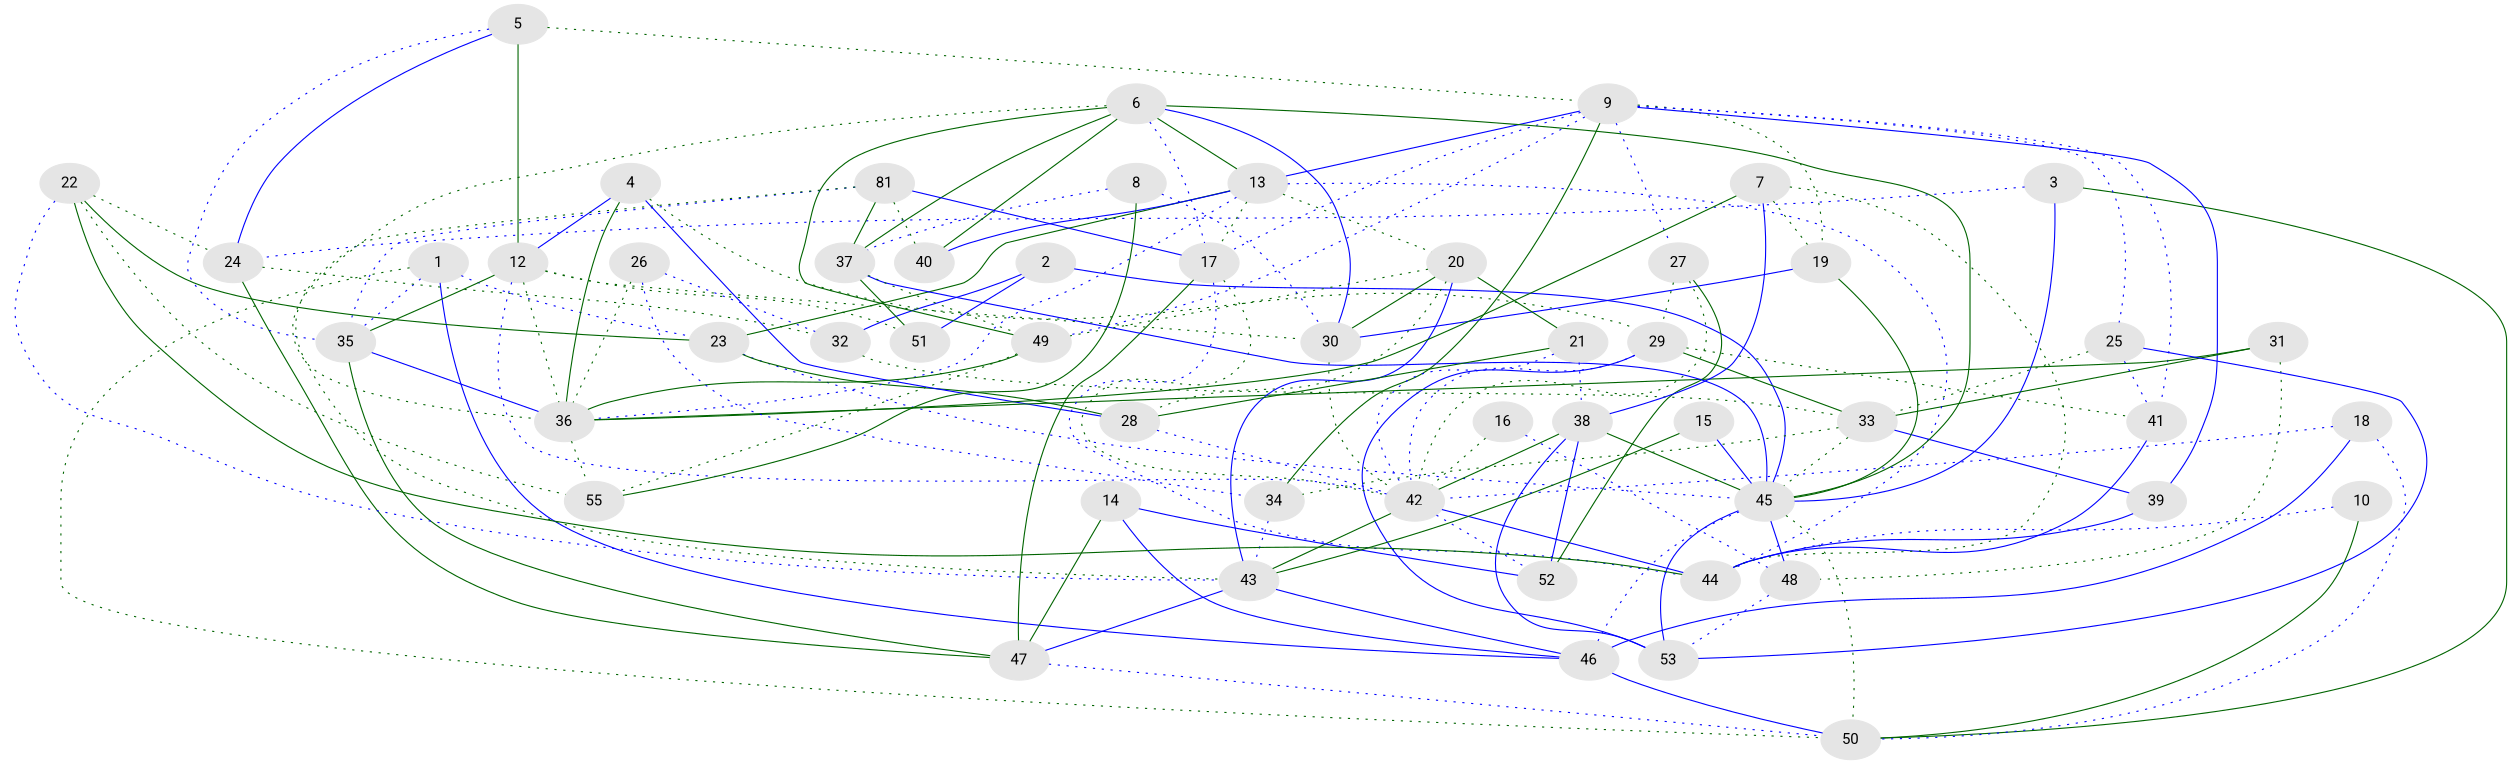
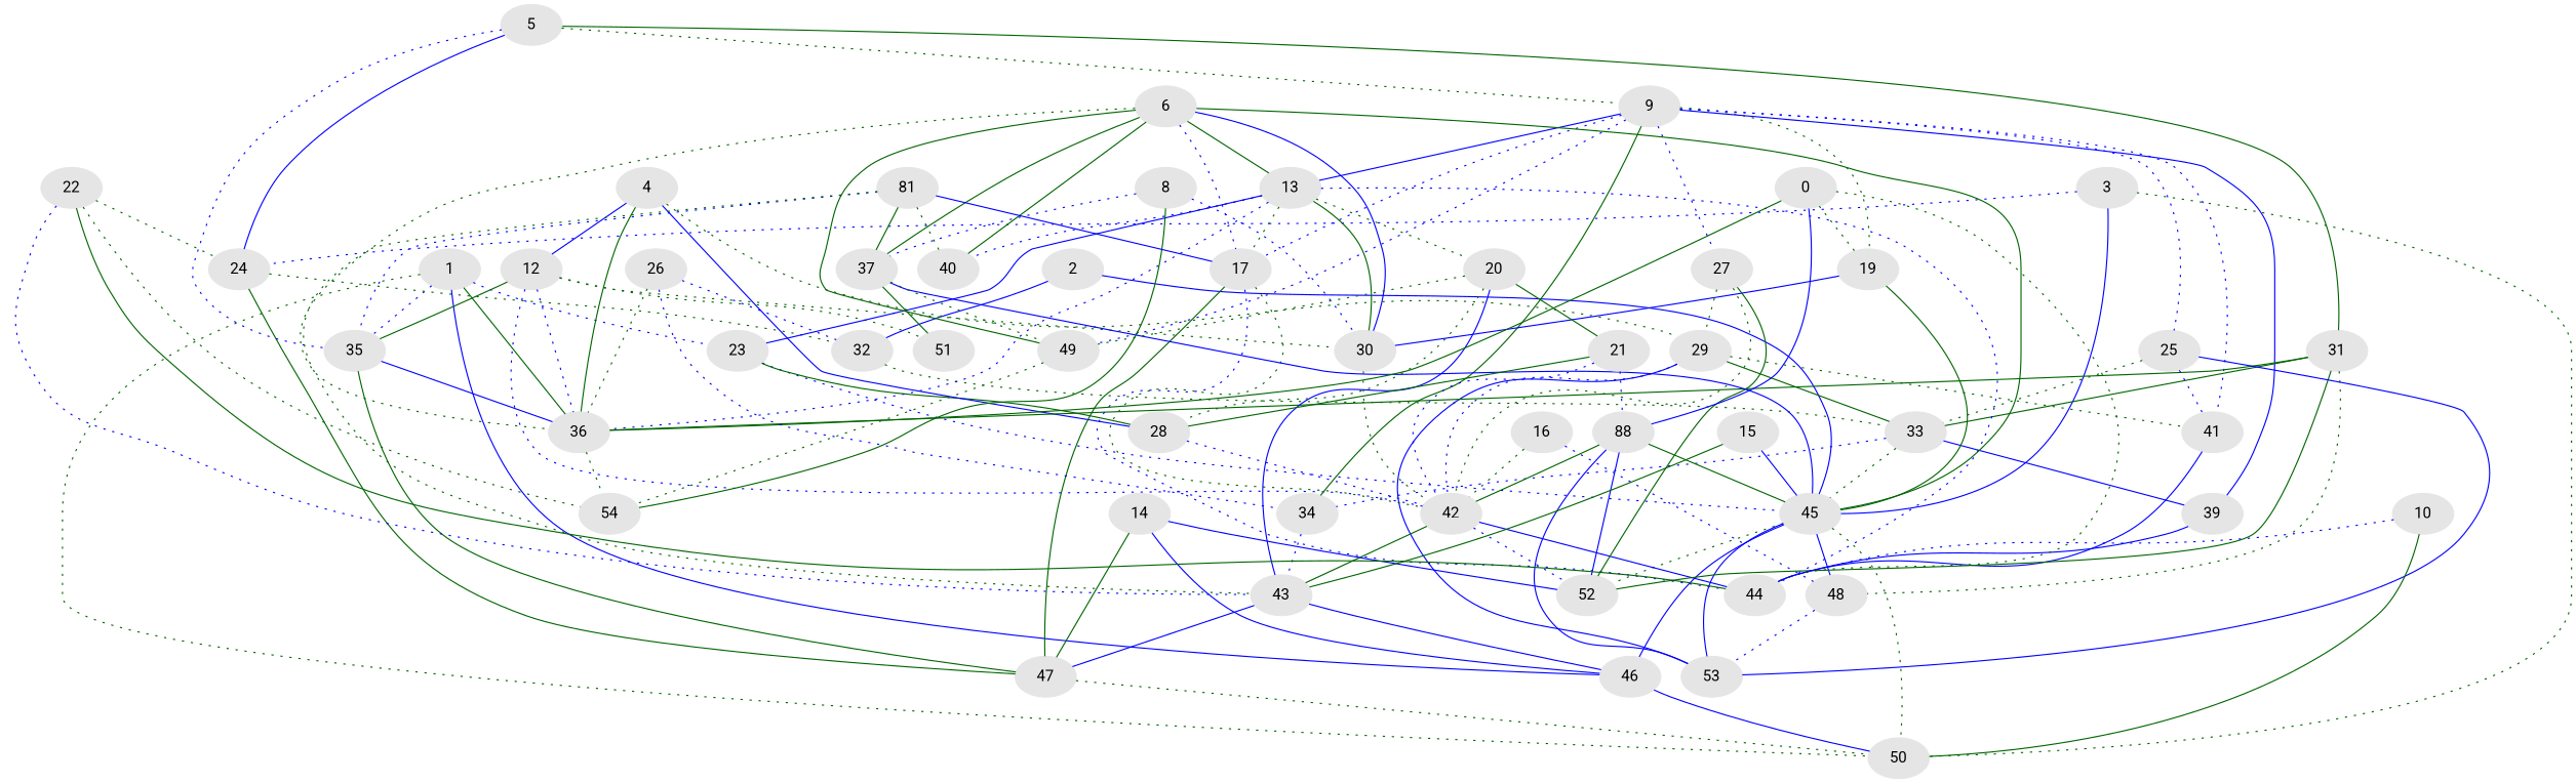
  graph {
    fontname=Roboto
    node [color=gray90 fontname=Roboto style=filled]
    edge [color=darkgreen fontname=Roboto style=solid weight=1.0]
    1
    23
    35
    36
    46
    50
    45
    28
    47
-   54 [label=55]
+   54
    2
    32
    51
    33
    52
    48
    53
    3
    24
    4
    12
    29
    30
    42
    41
    5
    9
    31
    13
    17
    49
    19
    25
    27
    34
    39
    6
    37
    40
    44
    20
-   7
-   38
+   7 [label=0]
+   38 [label=88]
    8
    43
    10
    n47 [label=81]
    21
    14
    15
    16
-   18
    22
    26
    1 -- 23 [color=blue style=dotted]
    1 -- 35 [color=blue style=dotted weight=2.0]
-   49 -- 36
+   1 -- 36
    1 -- 46 [color=blue]
    1 -- 50 [style=dotted]
    23 -- 45 [color=blue style=dotted]
    23 -- 28
    35 -- 36 [color=blue]
    35 -- 47
    36 -- 54 [style=dotted]
    46 -- 50 [color=blue]
-   45 -- 46 [color=blue style=dotted weight=2.0]
+   45 -- 46 [color=blue weight=2.0]
    45 -- 50 [style=dotted]
+   45 -- 52 [style=dotted]
    45 -- 48 [color=blue]
    45 -- 53 [color=blue]
    28 -- 42 [color=blue style=dotted]
-   47 -- 50 [color=blue style=dotted]
+   47 -- 50 [style=dotted]
    2 -- 45 [color=blue]
    2 -- 32 [color=blue]
-   2 -- 51 [color=blue]
    32 -- 33 [style=dotted]
    33 -- 45 [style=dotted]
-   33 -- 34 [style=dotted]
+   33 -- 34 [color=blue style=dotted]
    33 -- 39 [color=blue]
    48 -- 53 [color=blue style=dotted]
-   3 -- 50
+   3 -- 50 [style=dotted]
    3 -- 45 [color=blue]
    3 -- 24 [color=blue style=dotted]
    24 -- 47
    24 -- 32 [style=dotted]
    4 -- 36
    4 -- 28 [color=blue]
    4 -- 12 [color=blue]
    4 -- 29 [style=dotted]
    12 -- 35
-   12 -- 36 [style=dotted]
+   12 -- 36 [color=blue style=dotted]
    12 -- 51 [style=dotted]
    12 -- 30 [style=dotted]
    12 -- 42 [color=blue style=dotted]
    29 -- 33
    29 -- 53 [color=blue]
    29 -- 42 [color=blue style=dotted]
    29 -- 41 [style=dotted weight=2.0]
    30 -- 42 [style=dotted]
    42 -- 52 [color=blue style=dotted]
    42 -- 44 [color=blue weight=3.0]
    42 -- 43
    41 -- 44 [color=blue]
    5 -- 35 [color=blue style=dotted]
    5 -- 24 [color=blue]
    5 -- 9 [style=dotted]
-   5 -- 12
+   5 -- 31
    9 -- 41 [color=blue style=dotted]
    9 -- 13 [color=blue]
    9 -- 17 [color=blue style=dotted]
    9 -- 49 [color=blue style=dotted]
    9 -- 19 [style=dotted]
    9 -- 25 [color=blue style=dotted]
    9 -- 27 [color=blue style=dotted]
    9 -- 34
    9 -- 39 [color=blue]
    31 -- 36
    31 -- 33
+   31 -- 52
    31 -- 48 [style=dotted]
-   13 -- 23
+   13 -- 23 [color=blue]
    13 -- 36 [color=blue style=dotted]
    13 -- 17 [style=dotted]
-   13 -- 40 [color=blue]
+   13 -- 40 [color=blue style=dotted]
    13 -- 44 [color=blue style=dotted]
    13 -- 20 [style=dotted]
    17 -- 47
    17 -- 42 [style=dotted]
    17 -- 44 [color=blue style=dotted]
    49 -- 54 [style=dotted]
    19 -- 45
    19 -- 30 [color=blue]
    25 -- 33 [style=dotted]
    25 -- 53 [color=blue]
    25 -- 41 [color=blue style=dotted]
    27 -- 52
    27 -- 29 [style=dotted]
    27 -- 42 [style=dotted]
    34 -- 43 [color=blue style=dotted]
    39 -- 44 [color=blue]
    6 -- 36 [style=dotted]
    6 -- 45
    6 -- 30 [color=blue]
    6 -- 13
    6 -- 17 [color=blue style=dotted]
    6 -- 49
    6 -- 37
    6 -- 40
    37 -- 45 [color=blue weight=2.0]
    37 -- 51
    37 -- 49 [style=dotted]
    20 -- 28 [style=dotted]
-   20 -- 30
+   13 -- 30
    20 -- 49 [style=dotted]
    20 -- 43 [color=blue]
    20 -- 21
    7 -- 36
    7 -- 19 [style=dotted]
    7 -- 44 [style=dotted]
    7 -- 38 [color=blue]
    38 -- 45
    38 -- 52 [color=blue]
    38 -- 53 [color=blue]
    38 -- 42
    8 -- 54
    8 -- 30 [color=blue style=dotted]
    8 -- 37 [color=blue style=dotted]
    43 -- 46 [color=blue]
    43 -- 47 [color=blue]
    10 -- 50
    10 -- 44 [color=blue style=dotted]
    n47 -- 35 [color=blue style=dotted]
    n47 -- 17 [color=blue weight=2.0]
    n47 -- 37
    n47 -- 40 [style=dotted]
    n47 -- 43 [style=dotted]
    21 -- 28
    21 -- 42 [color=blue style=dotted]
    21 -- 38 [color=blue style=dotted]
    14 -- 46 [color=blue]
    14 -- 47
    14 -- 52 [color=blue weight=2.0]
    15 -- 45 [color=blue]
    15 -- 43
    16 -- 48 [color=blue style=dotted]
    16 -- 42 [style=dotted]
-   18 -- 46 [color=blue]
-   18 -- 50 [color=blue style=dotted]
-   18 -- 42 [color=blue style=dotted]
-   22 -- 23
    22 -- 54 [style=dotted]
    22 -- 24 [style=dotted]
    22 -- 44
    22 -- 43 [color=blue style=dotted]
    26 -- 36 [style=dotted]
    26 -- 32 [color=blue style=dotted]
    26 -- 34 [color=blue style=dotted]
  }
